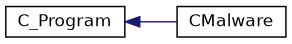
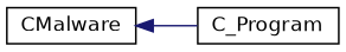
  digraph {
    rankdir=LR
    node [color=black fillcolor=white fontname=Helvetica fontsize=12 shape=record style=filled]
    n1 [height=0.2 label=C_Program width=0.4]
    n2 [height=0.2 label=CMalware width=0.4]
-   n1 -> n2 [color=midnightblue dir=back fontname=Helvetica fontsize=12 labelfontname=Helvetica labelfontsize=12 style=solid]
+   n2 -> n1 [color=midnightblue dir=back fontname=Helvetica fontsize=12 labelfontname=Helvetica labelfontsize=12 style=solid]
  }
